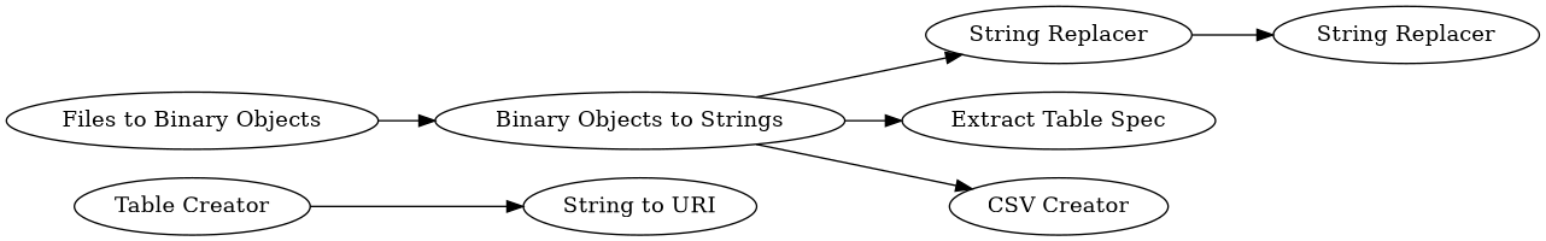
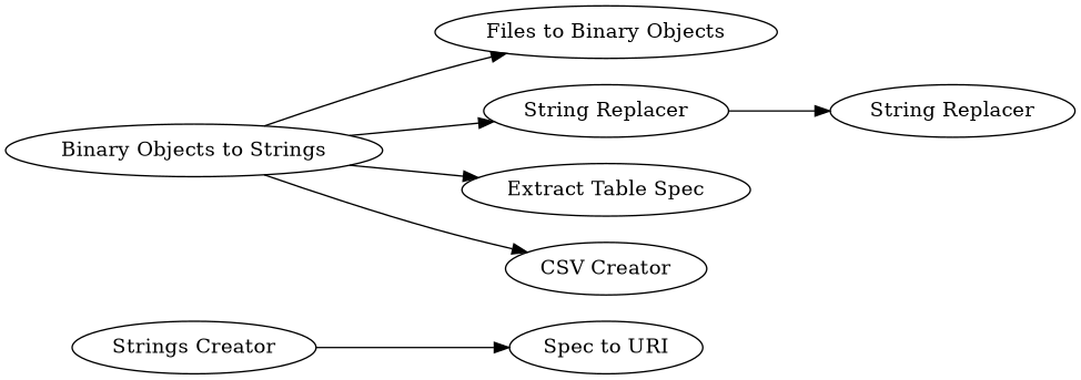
  digraph {
    rankdir=LR
-   n1 [label="Table Creator"]
-   n2 [label="String to URI"]
+   n1 [label="Strings Creator"]
+   n2 [label="Spec to URI"]
    n3 [label="Files to Binary Objects"]
    n4 [label="Binary Objects to Strings"]
    n5 [label="String Replacer"]
    n6 [label="Extract Table Spec"]
    n7 [label="CSV Creator"]
    n8 [label="String Replacer"]
    n1 -> n2
-   n3 -> n4
+   n4 -> n3
    n4 -> n5
    n4 -> n6
    n4 -> n7
    n5 -> n8
  }
